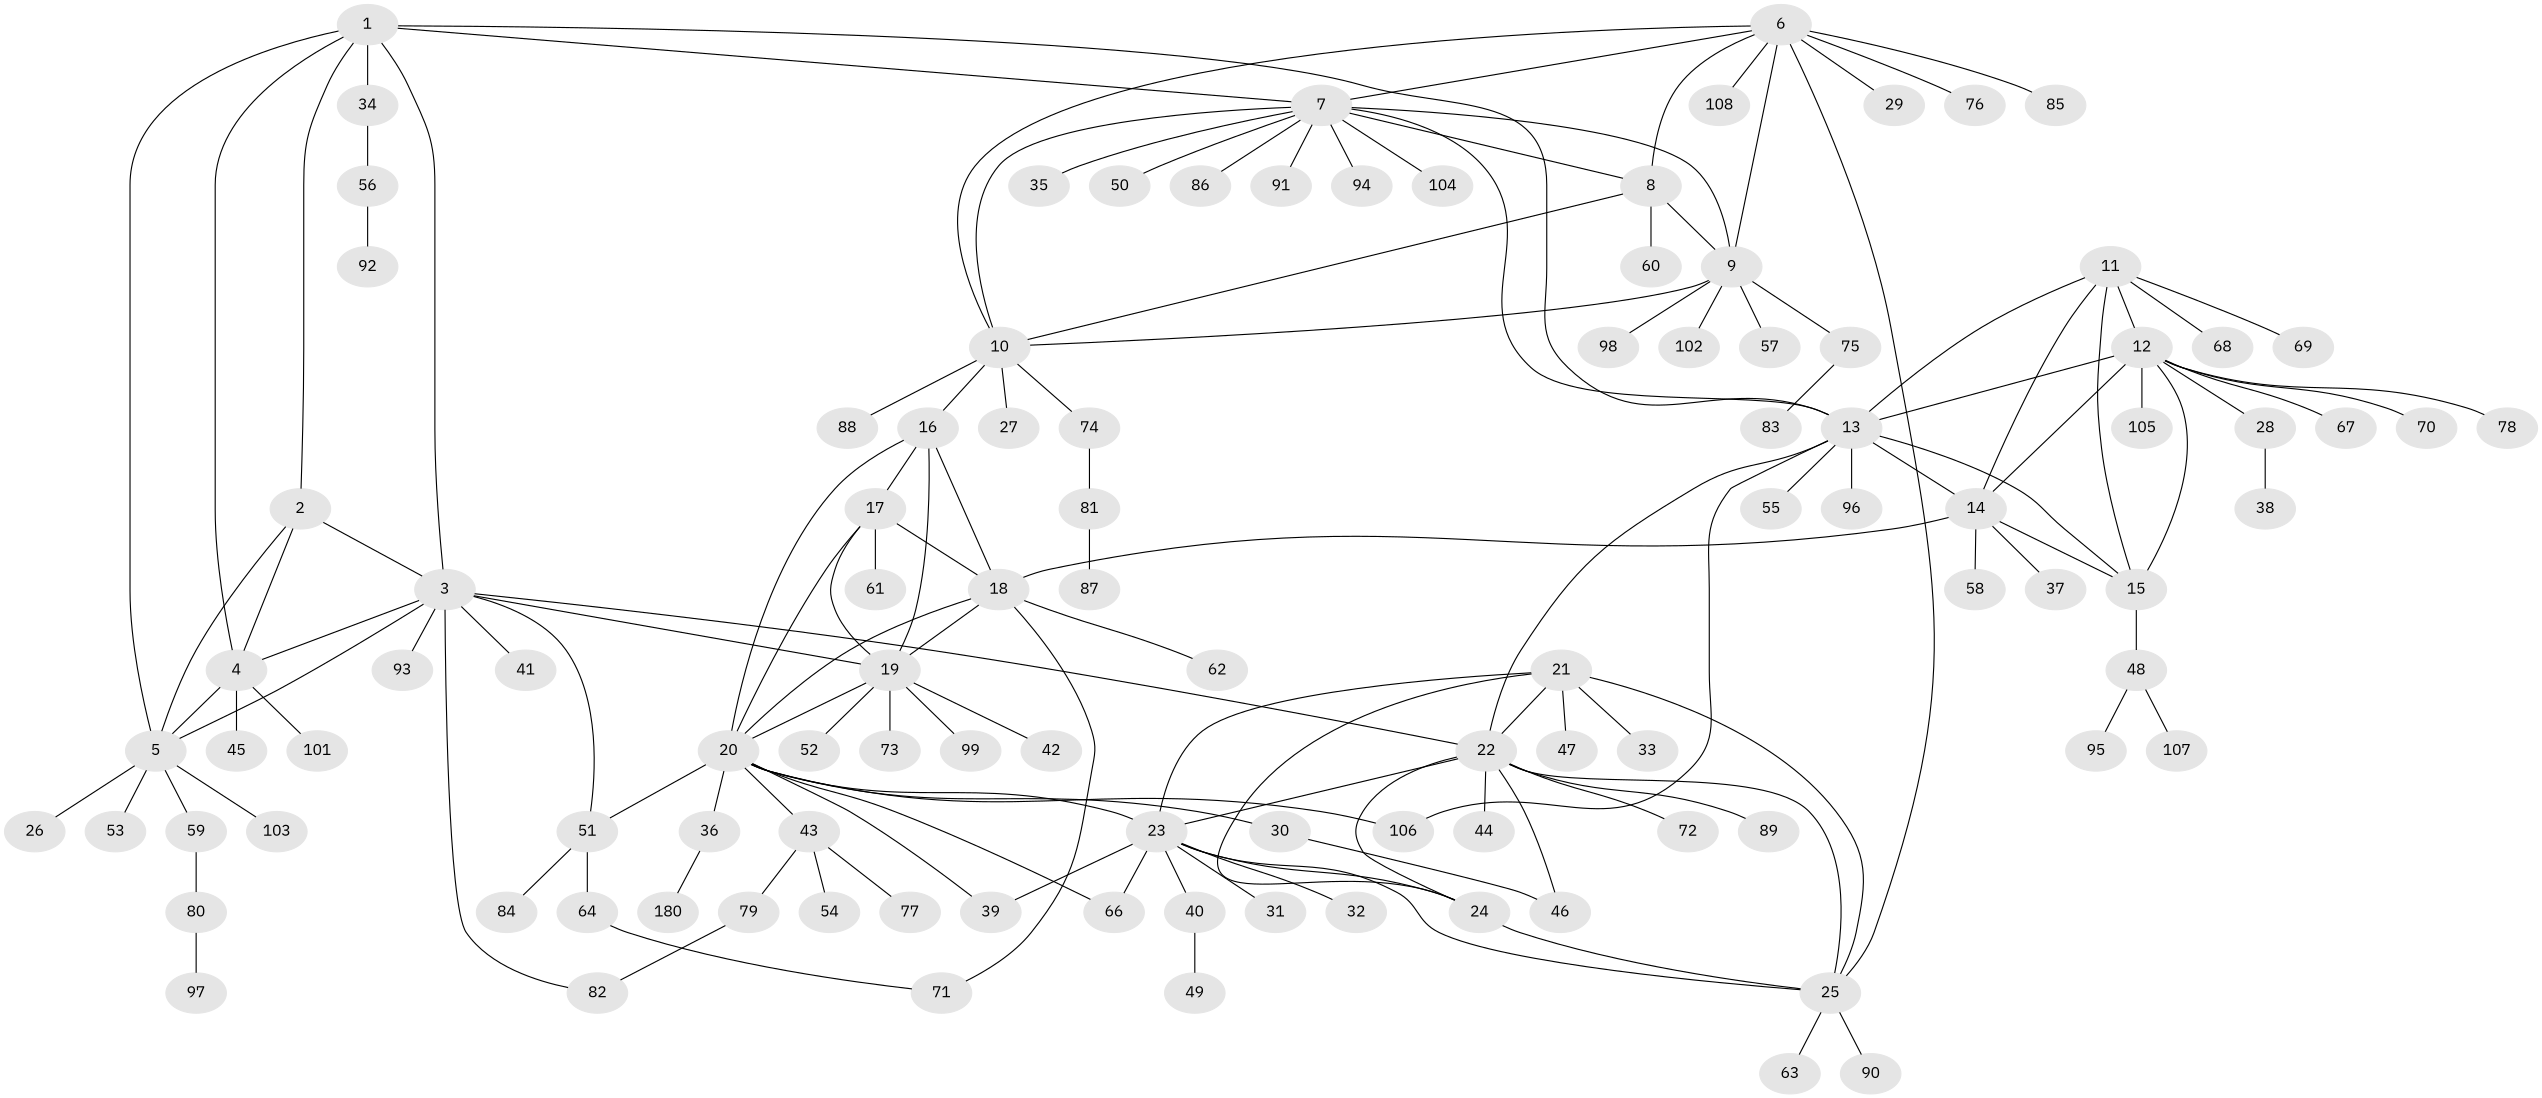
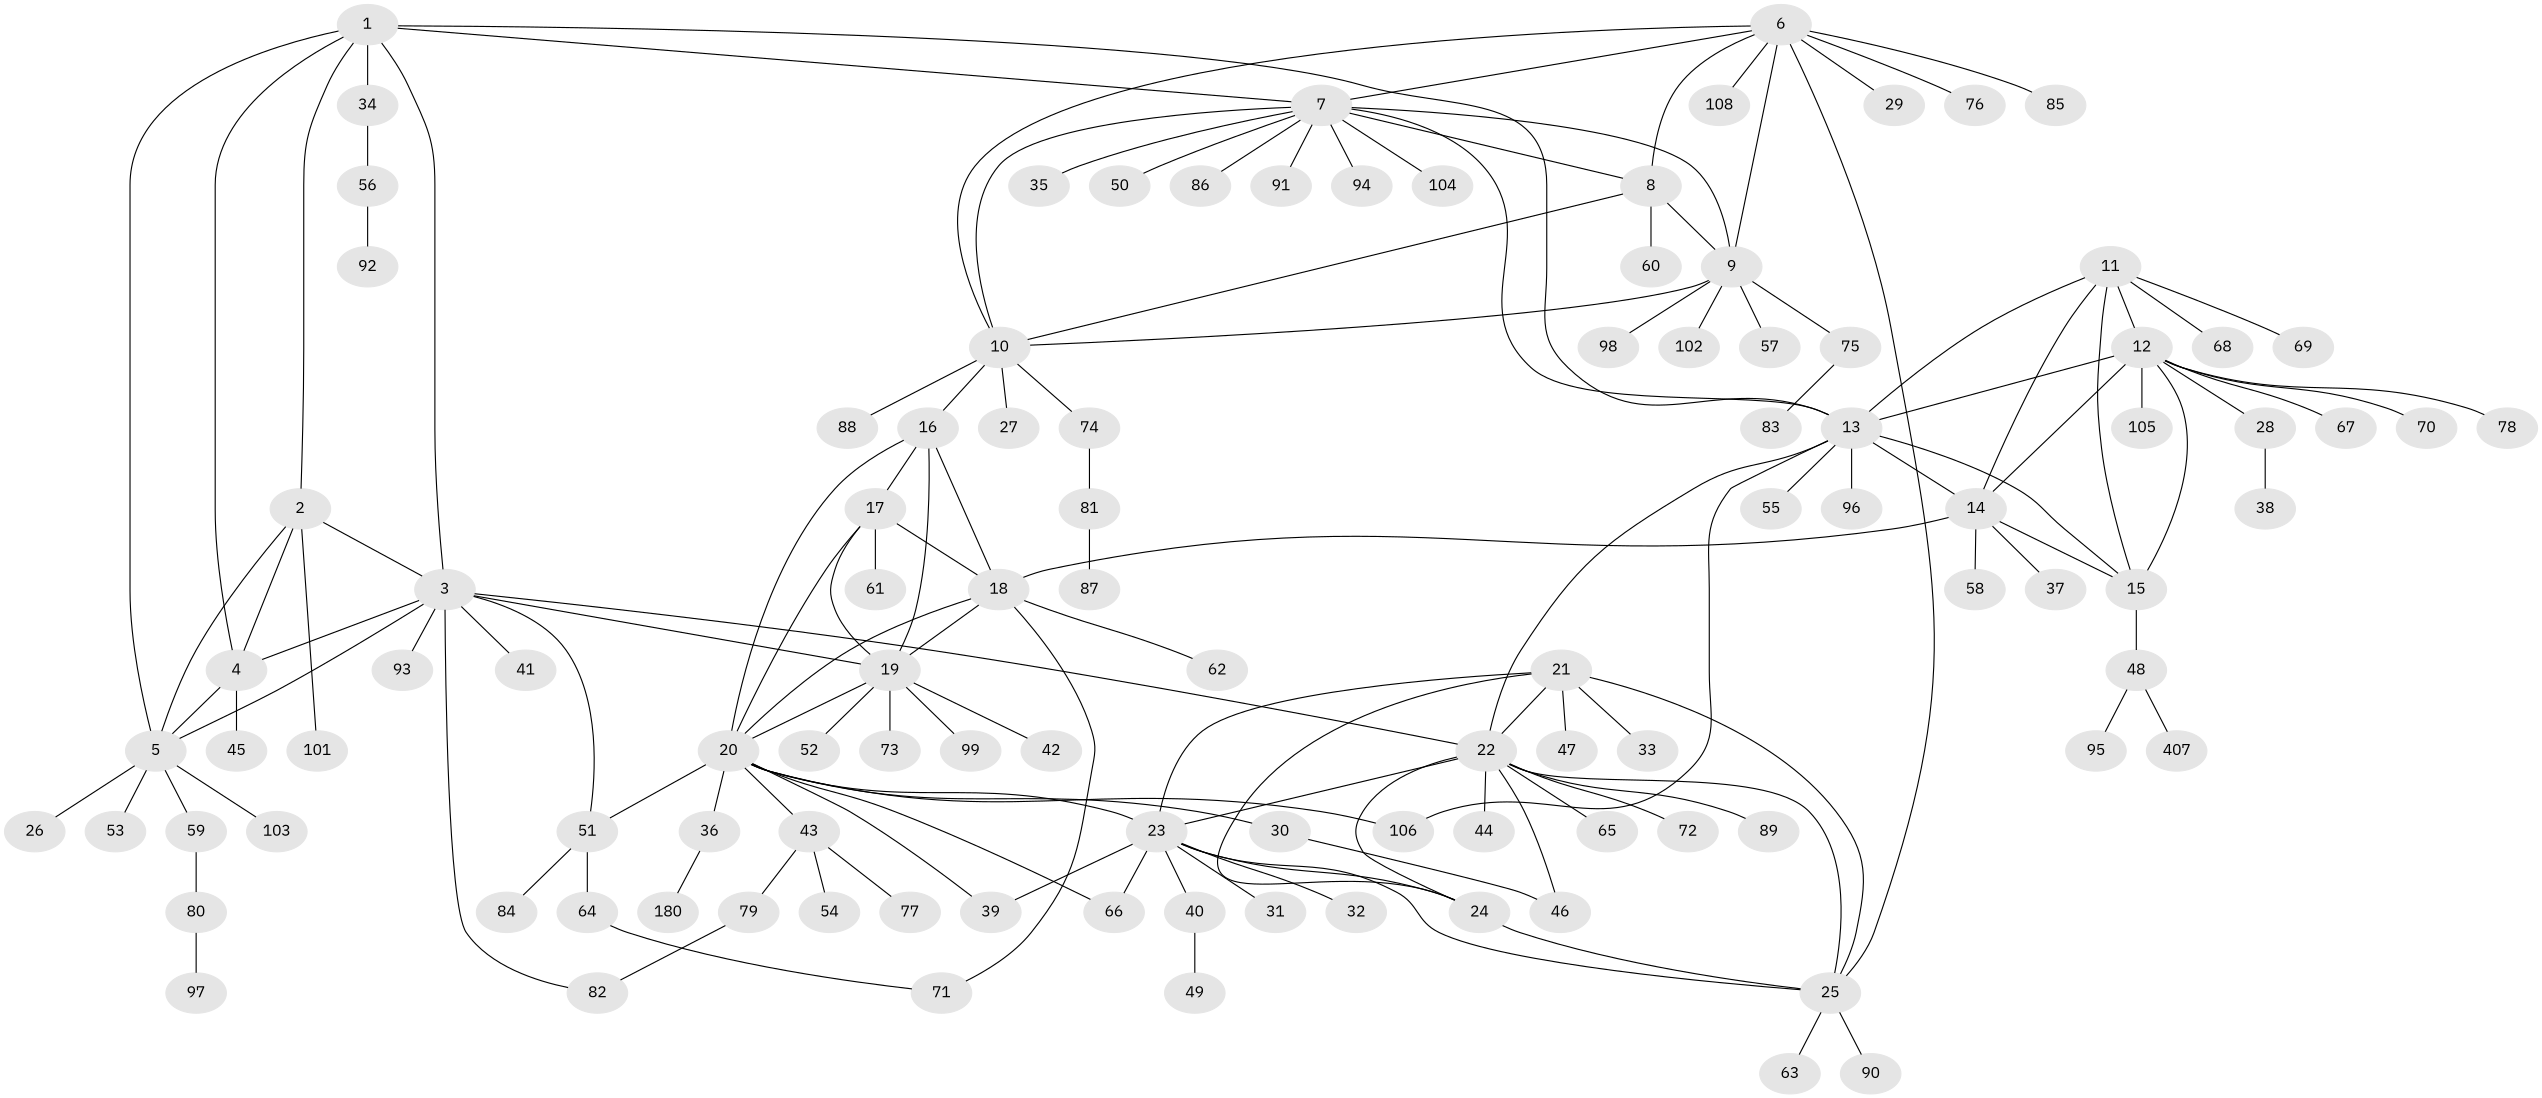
  graph {
    fontname="IBM Plex Sans"
    node [color=gray90 fontname="IBM Plex Sans" style=filled]
    edge [fontname="IBM Plex Sans"]
    1
    2
    3
    4
    5
    7
    13
    34
    101
    19
    22
    41
    51
    82
    93
    45
    26
    53
    59
    103
    8
    9
    10
    35
    50
    86
    91
    94
    104
    14
    15
    55
    96
    106
    56
    20
    42
    52
    73
    99
    25
    23
    24
    44
    46
+   65
    72
    89
    64
    84
    80
    6
    29
    76
    85
    108
    60
    57
    75
    98
    102
    16
    27
    74
    88
    63
    90
    83
    18
    17
    81
    11
    12
    68
    69
    28
    67
    70
    78
    105
    37
    58
    48
    38
    62
    71
-   107
+   107 [label=407]
    95
    61
    30
    36
    39
    43
    66
    31
    32
    40
    n98 [label=180]
    54
    77
    79
    21
    33
    47
    49
    92
    97
    87
    1 -- 2
    1 -- 3
    1 -- 4
    1 -- 5
    1 -- 7
    1 -- 13
    1 -- 34
    2 -- 3
    2 -- 4
    2 -- 5
-   4 -- 101
+   2 -- 101
    3 -- 4
    3 -- 5
    3 -- 19
    3 -- 22
    3 -- 41
    3 -- 51
    3 -- 82
    3 -- 93
    4 -- 5
    4 -- 45
    5 -- 26
    5 -- 53
    5 -- 59
    5 -- 103
    7 -- 13
    7 -- 8
    7 -- 9
    7 -- 10
    7 -- 35
    7 -- 50
    7 -- 86
    7 -- 91
    7 -- 94
    7 -- 104
    13 -- 22
    13 -- 14
    13 -- 15
    13 -- 55
    13 -- 96
    13 -- 106
    34 -- 56
    19 -- 20
    19 -- 42
    19 -- 52
    19 -- 73
    19 -- 99
    22 -- 25
    22 -- 23
    22 -- 24
    22 -- 44
    22 -- 46
+   22 -- 65
    22 -- 72
    22 -- 89
    51 -- 64
    51 -- 84
    59 -- 80
    8 -- 9
    8 -- 10
    8 -- 60
    9 -- 10
    9 -- 57
    9 -- 75
    9 -- 98
    9 -- 102
    10 -- 16
    10 -- 27
    10 -- 74
    10 -- 88
    14 -- 15
    14 -- 18
    14 -- 37
    14 -- 58
    15 -- 48
    56 -- 92
    20 -- 51
    20 -- 106
    20 -- 23
    20 -- 30
    20 -- 36
    20 -- 39
    20 -- 43
    20 -- 66
    25 -- 63
    25 -- 90
    23 -- 25
    23 -- 24
    23 -- 39
    23 -- 66
    23 -- 31
    23 -- 32
    23 -- 40
    24 -- 25
    64 -- 71
    80 -- 97
    6 -- 7
    6 -- 8
    6 -- 9
    6 -- 10
    6 -- 25
    6 -- 29
    6 -- 76
    6 -- 85
    6 -- 108
    75 -- 83
    16 -- 19
    16 -- 20
    16 -- 18
    16 -- 17
    74 -- 81
    18 -- 19
    18 -- 20
    18 -- 62
    18 -- 71
    17 -- 19
    17 -- 20
    17 -- 18
    17 -- 61
    81 -- 87
    11 -- 13
    11 -- 14
    11 -- 15
    11 -- 12
    11 -- 68
    11 -- 69
    12 -- 13
    12 -- 14
    12 -- 15
    12 -- 28
    12 -- 67
    12 -- 70
    12 -- 78
    12 -- 105
    28 -- 38
    48 -- 107
    48 -- 95
    30 -- 46
    36 -- n98
    43 -- 54
    43 -- 77
    43 -- 79
    40 -- 49
    79 -- 82
    21 -- 22
    21 -- 25
    21 -- 23
    21 -- 24
    21 -- 33
    21 -- 47
  }
